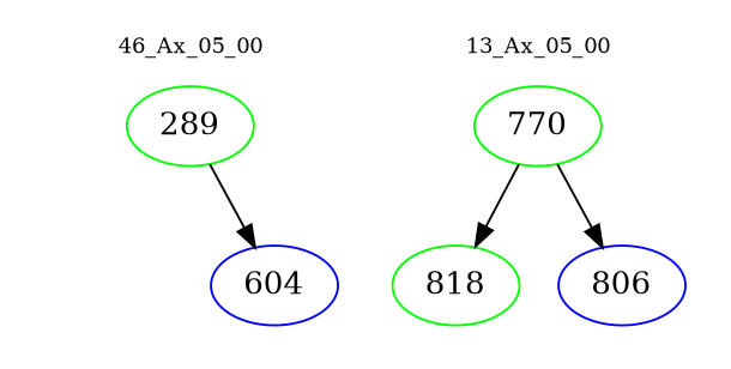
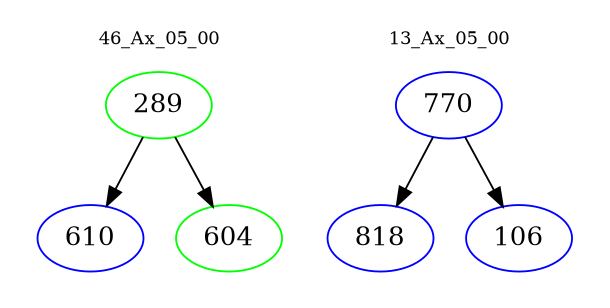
  digraph {
    node [color=green]
    edge [color=black]
    n1 [label=289]
-   n3 [color=blue label=604]
-   n4 [label=770]
-   n5 [label=818]
-   n6 [color=blue label=806]
+   n2 [color=blue label=610]
+   n3 [label=604]
+   n4 [color=blue label=770]
+   n5 [color=blue label=818]
+   n6 [color=blue label=106]
    subgraph cluster_1 {
      color=white
      fontsize=10
      label="46_Ax_05_00"
      n1
+     n2
      n3
    }
    subgraph cluster_2 {
      color=white
      fontsize=10
      label="13_Ax_05_00"
      n4
      n5
      n6
    }
+   n1 -> n2
    n1 -> n3
    n4 -> n5
    n4 -> n6
  }
